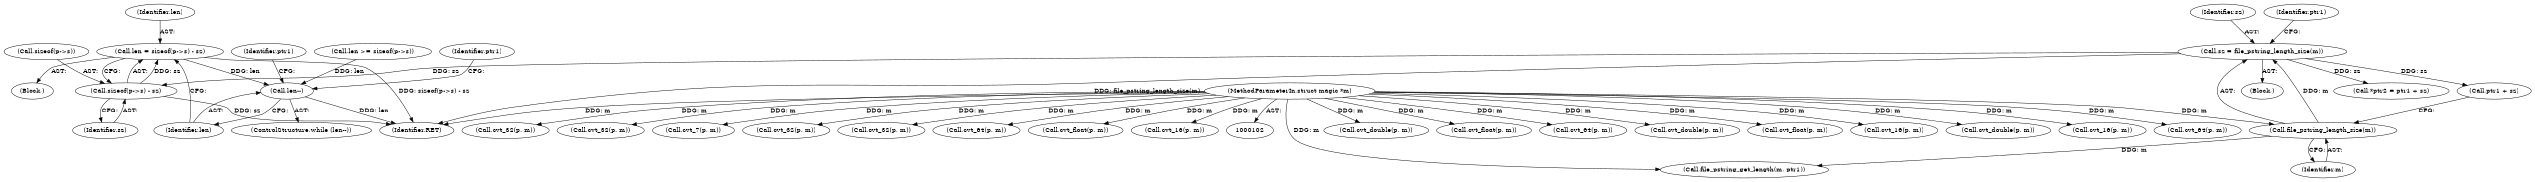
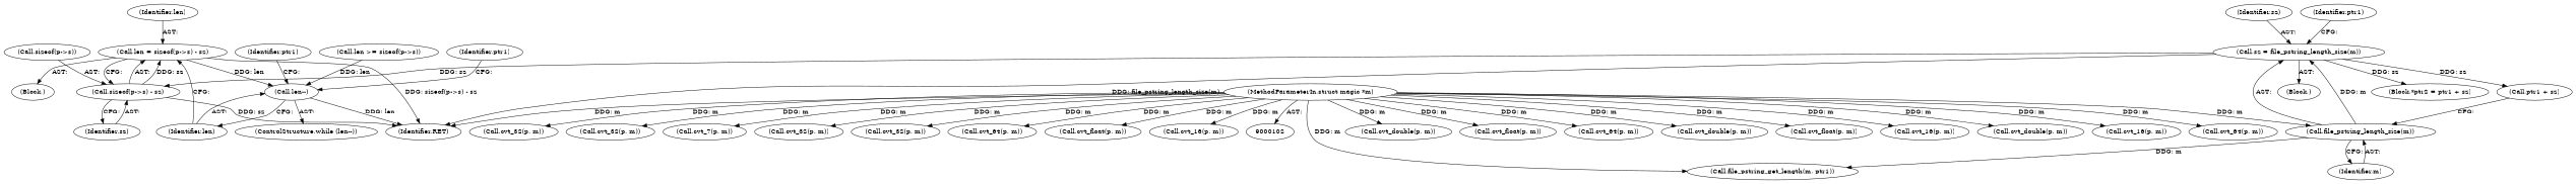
  digraph {
    n1 [label="(Call,len = sizeof(p->s) - sz)"]
    n2 [label="(Call,sizeof(p->s) - sz)"]
    n3 [label="(Call,len--)"]
    n4 [label="(Identifier,RET)"]
    n5 [label="(Block,)"]
    n6 [label="(Identifier,sz)"]
    n7 [label="(Identifier,len)"]
    n8 [label="(ControlStructure,while (len--))"]
    n9 [label="(Call,sz = file_pstring_length_size(m))"]
-   n10 [label="(Call,*ptr2 = ptr1 + sz)"]
+   n10 [label="(Block,*ptr2 = ptr1 + sz)"]
    n11 [label="(Call,ptr1 + sz)"]
    n12 [label="(Block,)"]
    n13 [label="(Call,file_pstring_length_size(m))"]
    n14 [label="(Call,file_pstring_get_length(m, ptr1))"]
    n15 [label="(Identifier,m)"]
    n16 [label="(MethodParameterIn,struct magic *m)"]
    n17 [label="(Call,cvt_double(p, m))"]
    n18 [label="(Call,cvt_float(p, m))"]
    n19 [label="(Call,cvt_64(p, m))"]
    n20 [label="(Call,cvt_double(p, m))"]
    n21 [label="(Call,cvt_float(p, m))"]
    n22 [label="(Call,cvt_16(p, m))"]
    n23 [label="(Call,cvt_double(p, m))"]
    n24 [label="(Call,cvt_16(p, m))"]
    n25 [label="(Call,cvt_64(p, m))"]
    n26 [label="(Call,cvt_32(p, m))"]
    n27 [label="(Call,cvt_32(p, m))"]
    n28 [label="(Call,cvt_7(p, m))"]
    n29 [label="(Call,cvt_32(p, m))"]
    n30 [label="(Call,cvt_32(p, m))"]
    n31 [label="(Call,cvt_64(p, m))"]
    n32 [label="(Call,cvt_float(p, m))"]
    n33 [label="(Call,cvt_16(p, m))"]
-   1000102
+   1000102 [label=9000102]
    n35 [label="(Identifier,ptr1)"]
    n36 [label="(Identifier,ptr1)"]
    n37 [label="(Identifier,sz)"]
    n38 [label="(Identifier,len)"]
    n39 [label="(Call,len >= sizeof(p->s))"]
    n40 [label="(Identifier,ptr1)"]
    n41 [label="(Call,sizeof(p->s))"]
    n1 -> n2 [label="CFG: "]
    n1 -> n3 [label="DDG: len"]
    n1 -> n4 [label="DDG: sizeof(p->s) - sz"]
    n1 -> n5 [label="AST: "]
    n2 -> n1 [label="AST: "]
    n2 -> n1 [label="DDG: sz"]
    n2 -> n4 [label="DDG: sz"]
    n2 -> n6 [label="CFG: "]
    n3 -> n4 [label="DDG: len"]
    n3 -> n7 [label="CFG: "]
    n3 -> n8 [label="AST: "]
    n6 -> n2 [label="AST: "]
    n7 -> n1 [label="CFG: "]
    n7 -> n3 [label="AST: "]
    n9 -> n2 [label="DDG: sz"]
    n9 -> n4 [label="DDG: file_pstring_length_size(m)"]
    n9 -> n10 [label="DDG: sz"]
    n9 -> n11 [label="DDG: sz"]
    n9 -> n12 [label="AST: "]
    n11 -> n13 [label="CFG: "]
    n13 -> n9 [label="AST: "]
    n13 -> n9 [label="DDG: m"]
    n13 -> n14 [label="DDG: m"]
    n13 -> n15 [label="CFG: "]
    n15 -> n13 [label="AST: "]
    n16 -> n4 [label="DDG: m"]
    n16 -> n13 [label="DDG: m"]
    n16 -> n14 [label="DDG: m"]
    n16 -> n17 [label="DDG: m"]
    n16 -> n18 [label="DDG: m"]
    n16 -> n19 [label="DDG: m"]
    n16 -> n20 [label="DDG: m"]
    n16 -> n21 [label="DDG: m"]
    n16 -> n22 [label="DDG: m"]
    n16 -> n23 [label="DDG: m"]
    n16 -> n24 [label="DDG: m"]
    n16 -> n25 [label="DDG: m"]
    n16 -> n26 [label="DDG: m"]
    n16 -> n27 [label="DDG: m"]
    n16 -> n28 [label="DDG: m"]
    n16 -> n29 [label="DDG: m"]
    n16 -> n30 [label="DDG: m"]
    n16 -> n31 [label="DDG: m"]
    n16 -> n32 [label="DDG: m"]
    n16 -> n33 [label="DDG: m"]
    n16 -> 1000102 [label="AST: "]
    n35 -> n3 [label="CFG: "]
    n36 -> n9 [label="CFG: "]
    n37 -> n9 [label="AST: "]
    n38 -> n1 [label="AST: "]
    n39 -> n3 [label="DDG: len"]
    n40 -> n3 [label="CFG: "]
    n41 -> n2 [label="AST: "]
  }
